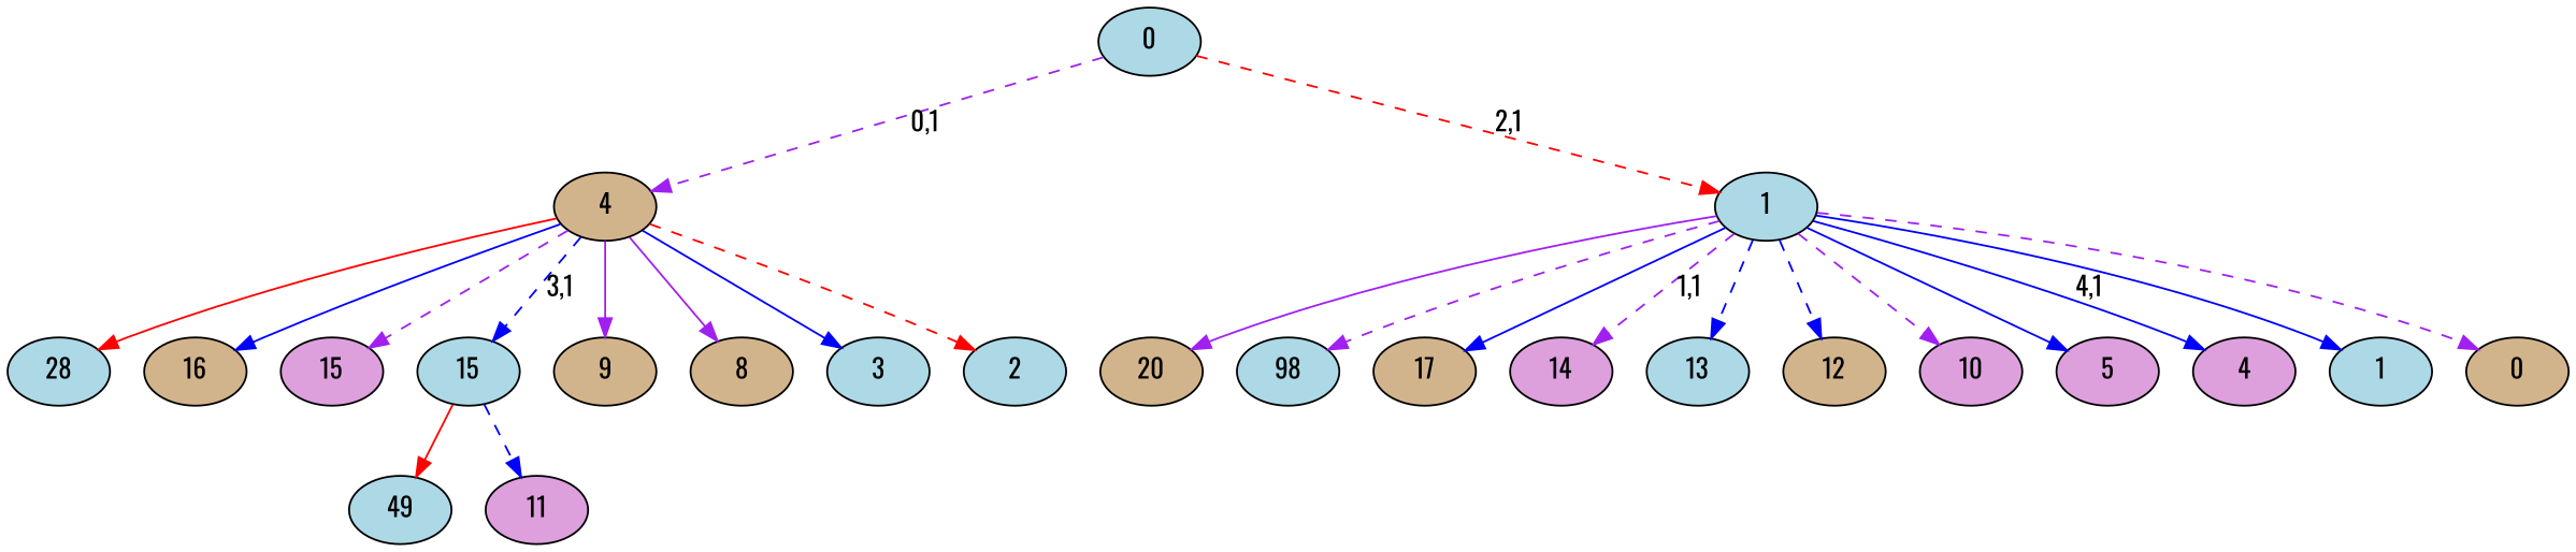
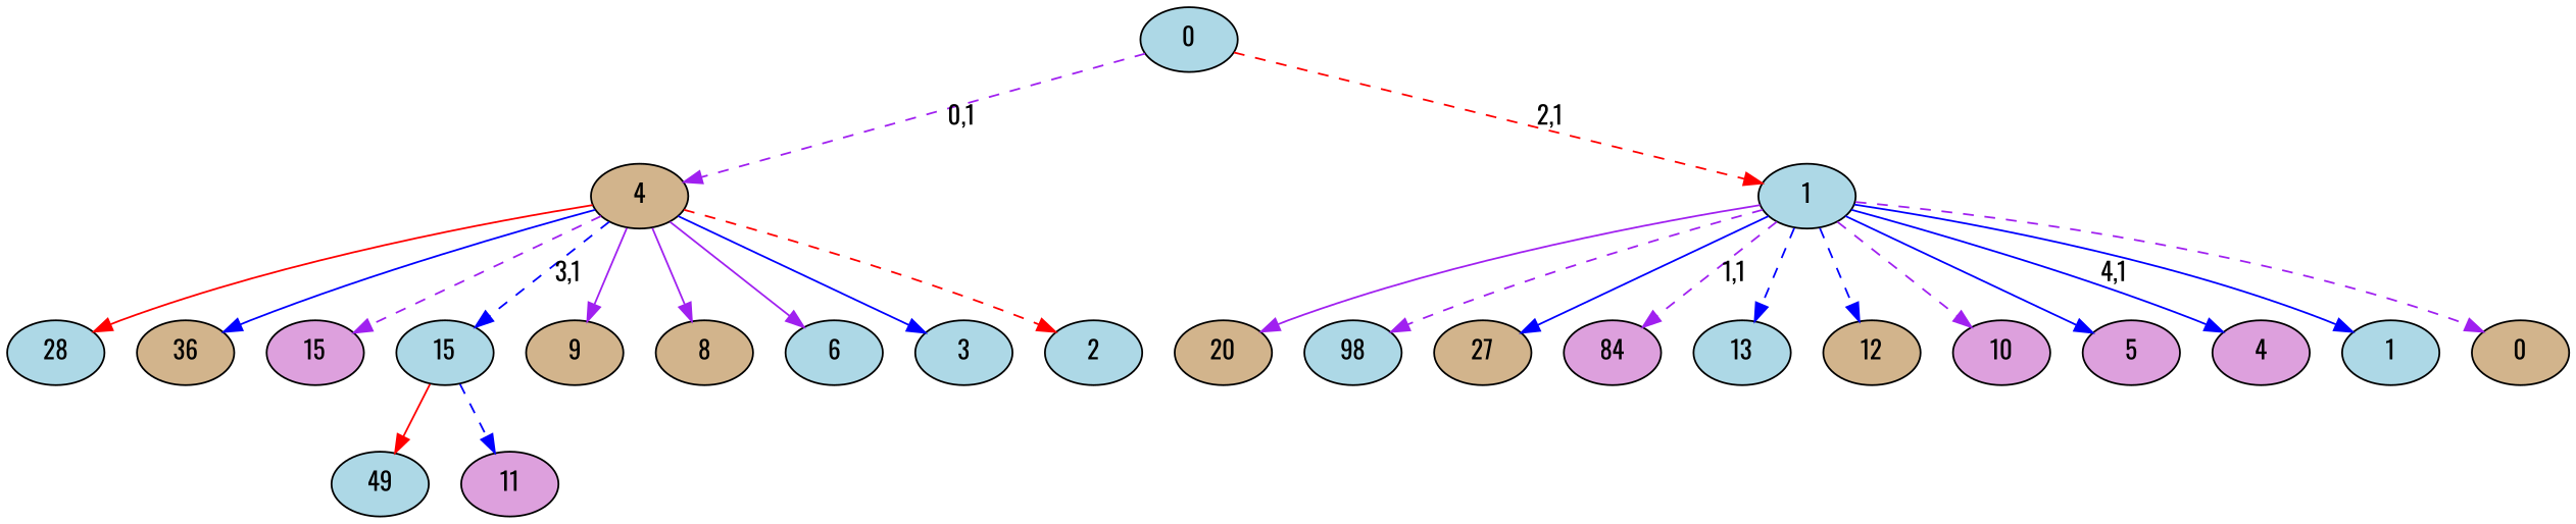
  digraph {
    fontname=Oswald
    node [fillcolor=lightblue fontname=Oswald style=filled]
    edge [color=blue fontname=Oswald style=solid]
    n1 [label=28]
    n2 [fillcolor=tan label=20]
    n3 [label=49]
    n4 [label=98]
-   n5 [fillcolor=tan label=17]
-   n6 [fillcolor=tan label=16]
+   n5 [fillcolor=tan label=27]
+   n6 [fillcolor=tan label=36]
    n7 [fillcolor=plum label=15]
-   n8 [fillcolor=plum label=14]
+   n8 [fillcolor=plum label=84]
    n9 [label=13]
    n10 [fillcolor=tan label=12]
    n11 [fillcolor=plum label=11]
    15
    n13 [fillcolor=plum label=10]
    n14 [fillcolor=tan label=9]
    n15 [fillcolor=tan label=8]
+   n16 [label=6]
    n17 [fillcolor=plum label=5]
    n18 [fillcolor=plum label=4]
    n19 [label=3]
    n20 [label=2]
    4 [fillcolor=tan]
    n22 [label=1]
    n23 [fillcolor=tan label=0]
    1
    0
    15 -> n3 [color=red]
    15 -> n11 [style=dashed]
    4 -> n1 [color=red]
    4 -> n6
    4 -> n7 [color=purple style=dashed]
    4 -> 15 [label="3,1" style=dashed]
    4 -> n14 [color=purple]
    4 -> n15 [color=purple]
+   4 -> n16 [color=purple]
    4 -> n19
    4 -> n20 [color=red style=dashed]
    1 -> n2 [color=purple]
    1 -> n4 [color=purple style=dashed]
    1 -> n5
    1 -> n8 [color=purple label="1,1" style=dashed]
    1 -> n9 [style=dashed]
    1 -> n10 [style=dashed]
    1 -> n13 [color=purple style=dashed]
    1 -> n17
    1 -> n18 [label="4,1"]
    1 -> n22
    1 -> n23 [color=purple style=dashed]
    0 -> 4 [color=purple label="0,1" style=dashed]
    0 -> 1 [color=red label="2,1" style=dashed]
  }
